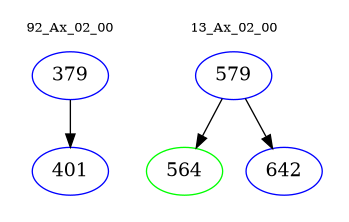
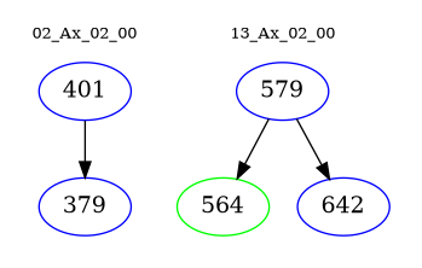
  digraph {
    node [color=blue]
    edge [color=black]
    n1 [label=379]
    n2 [label=401]
    n3 [label=579]
    n4 [color=green label=564]
    n5 [label=642]
    subgraph cluster_1 {
      color=white
      fontsize=10
-     label="92_Ax_02_00"
+     label="02_Ax_02_00"
      n1
      n2
    }
    subgraph cluster_2 {
      color=white
      fontsize=10
      label="13_Ax_02_00"
      n3
      n4
      n5
    }
-   n1 -> n2
+   n2 -> n1
    n3 -> n4
    n3 -> n5
  }
